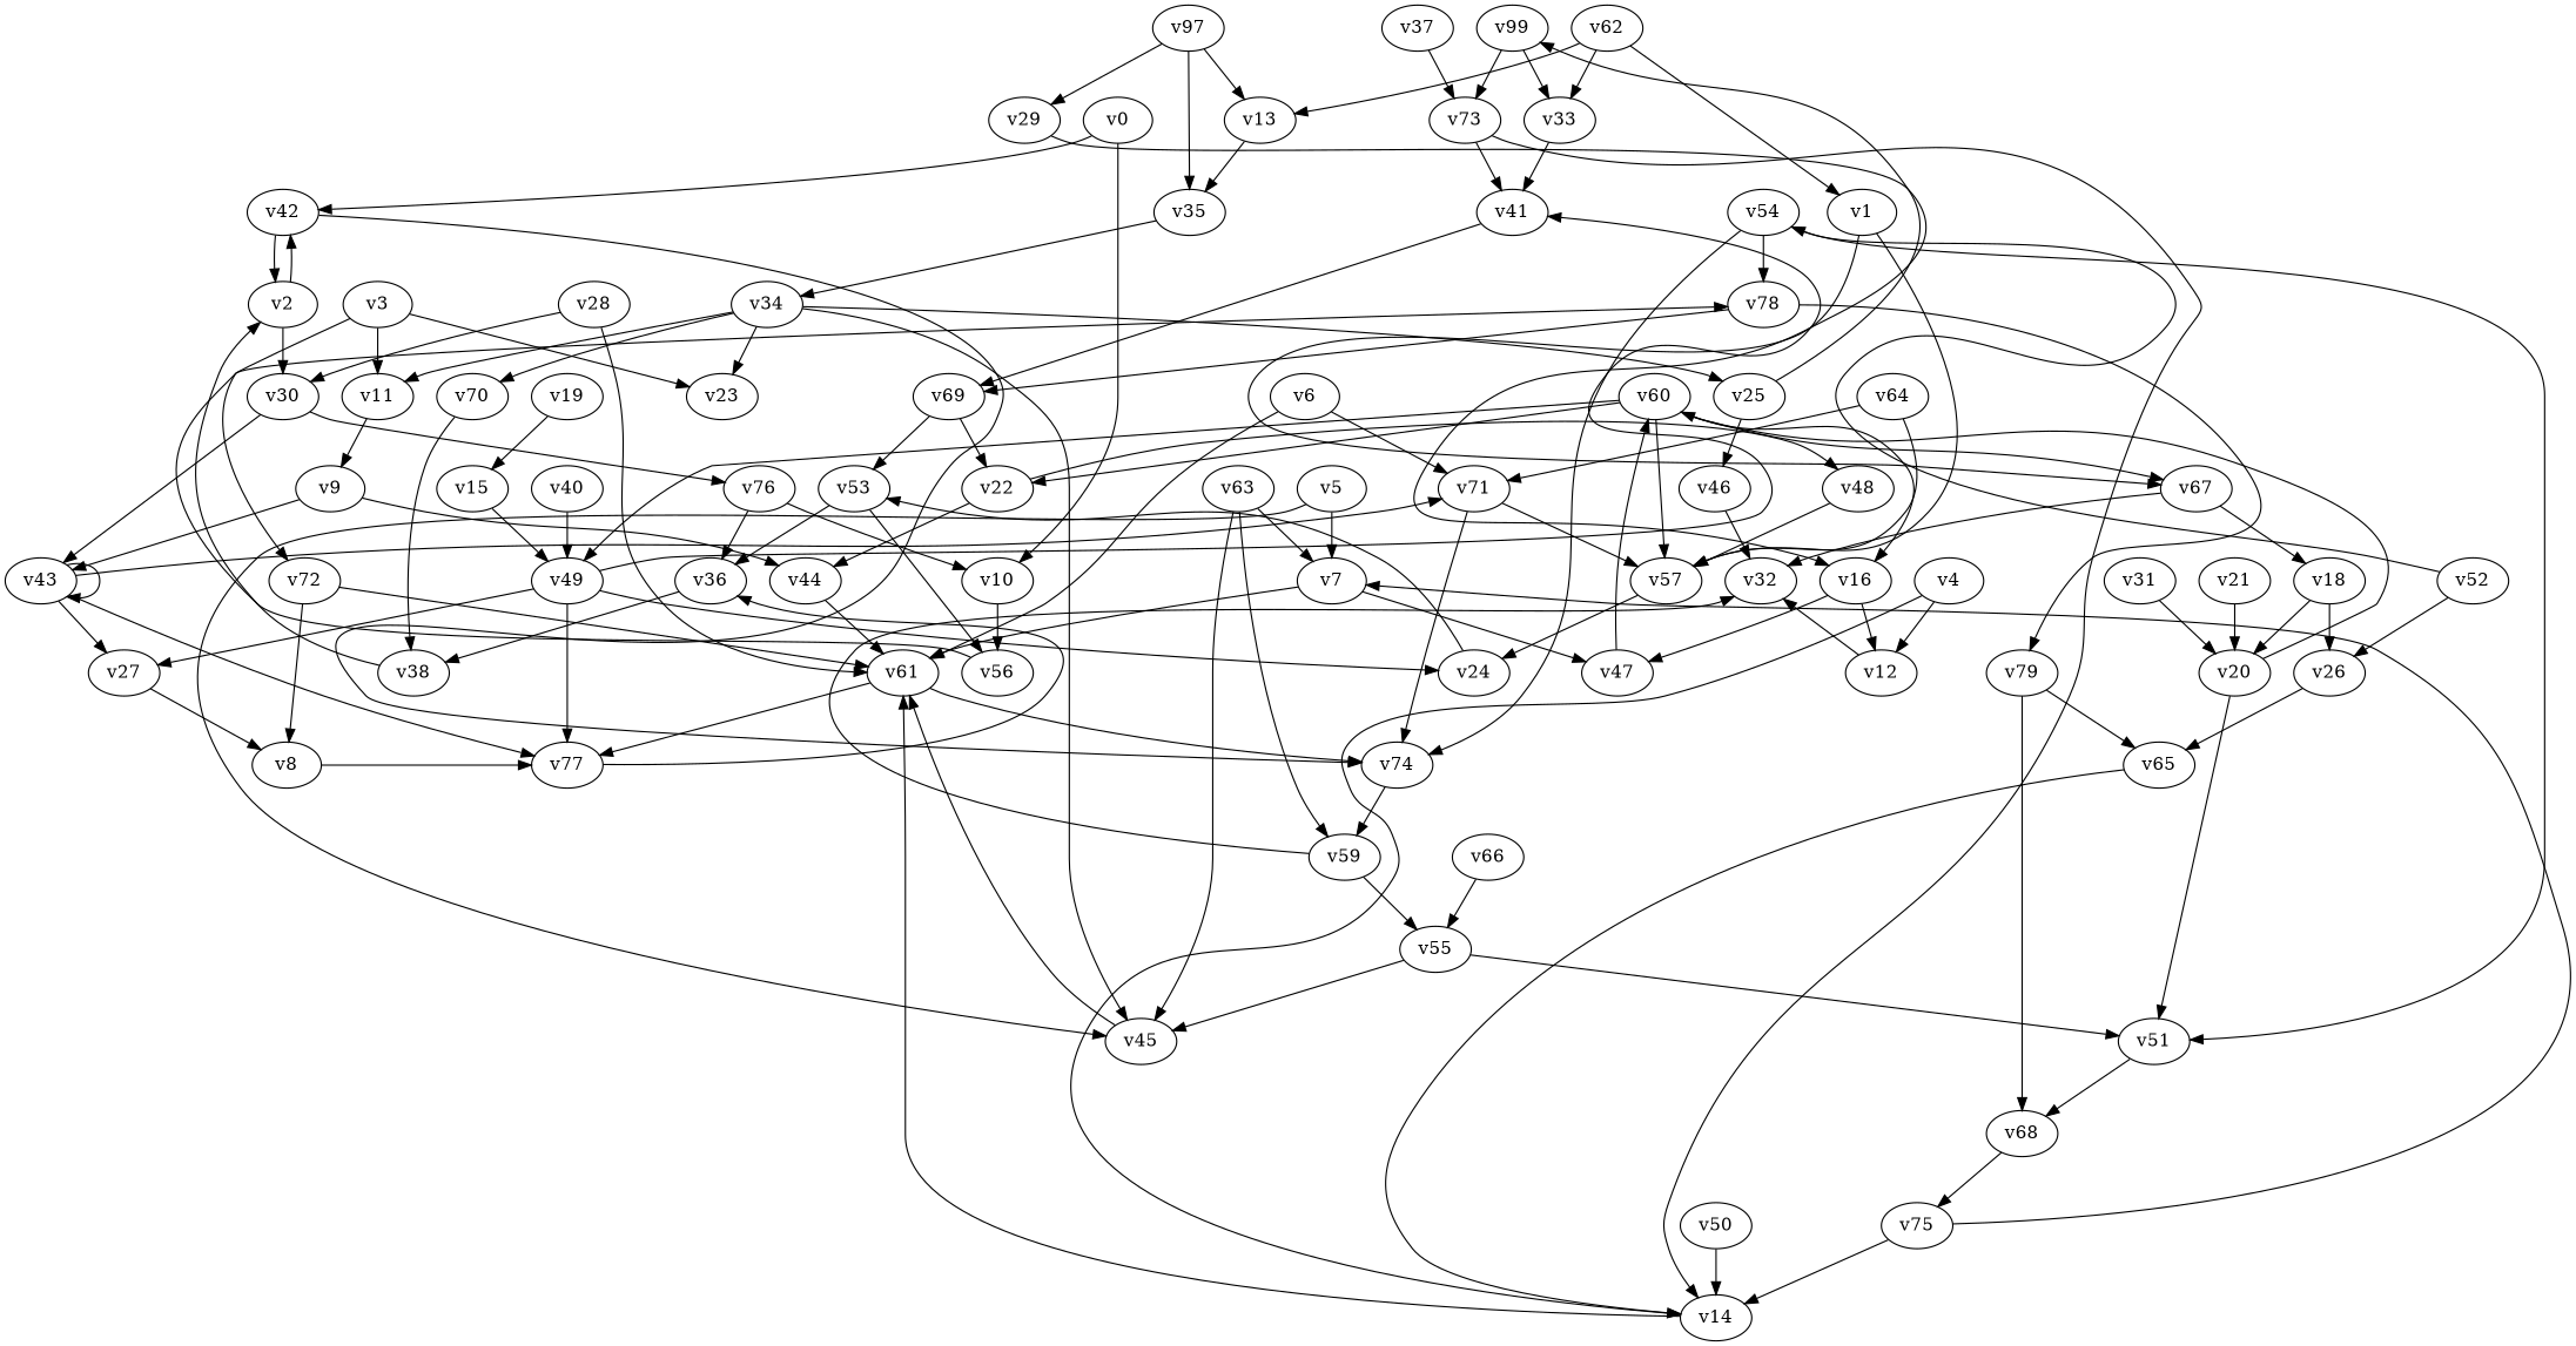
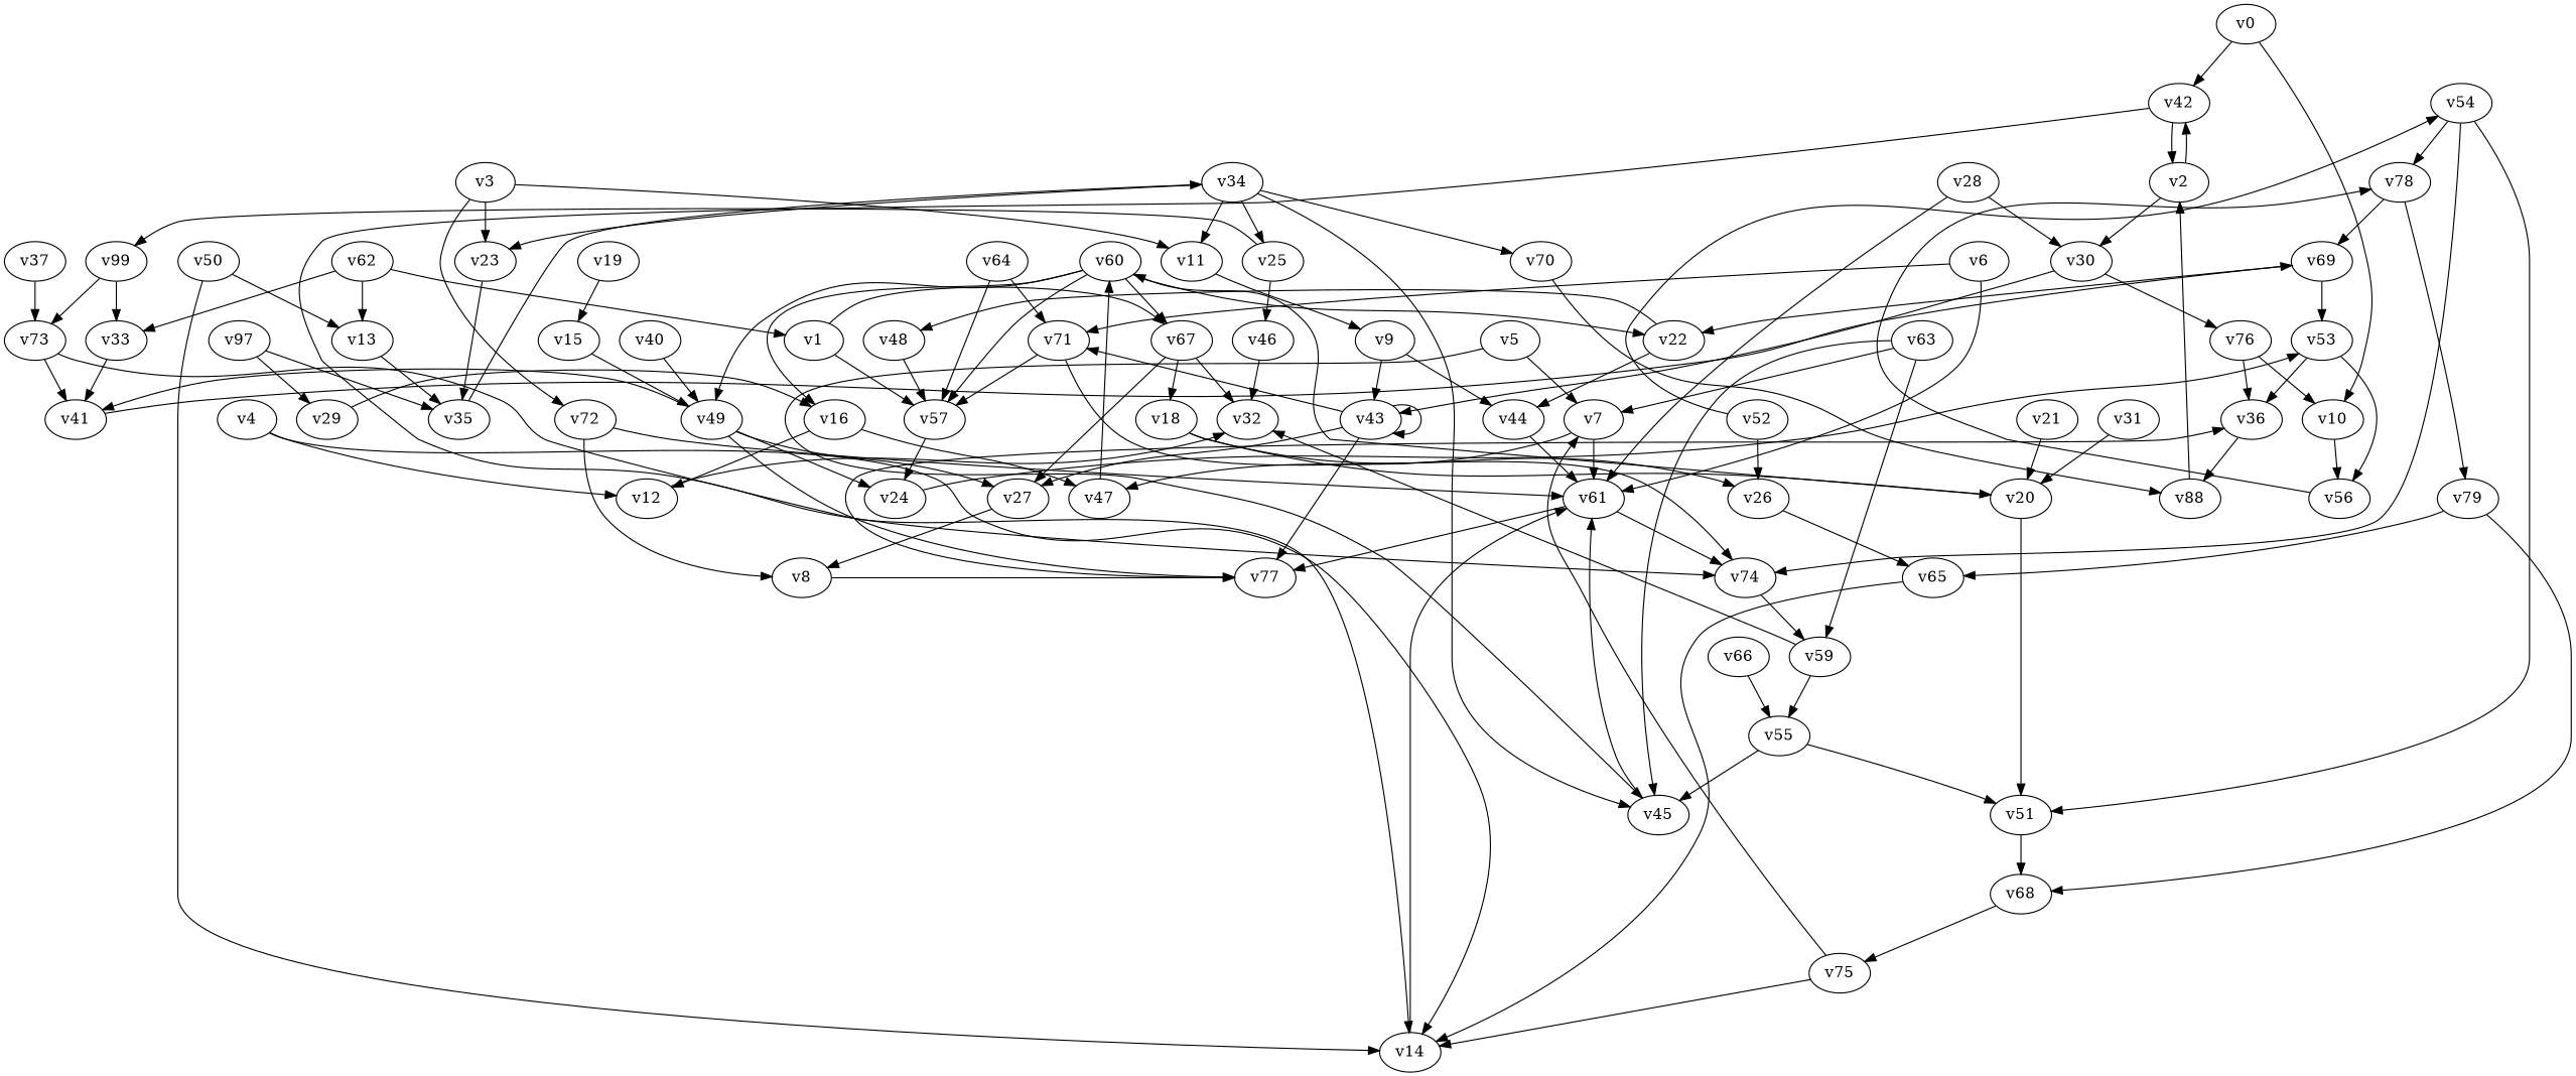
  digraph {
    node [player=1]
    v0
    v10
    v42
    v56
    v2
    v74
    v1
    v57
    v67
    v24
    v32
    v18
    v27 [player=0]
    v30 [player=0]
    v43
    v76
    v3
    v11
    v23 [player=0]
    v72
    v9 [player=0]
    v35 [player=0]
    v61
    v8 [player=0]
    v4 [player=0]
    v12 [player=0]
    v14 [player=0]
    v5
    v7
    v45
    v47
    v6
    v71 [player=0]
    v77
    v60
    v36
    v44
    v78
    v13
    v34
    v49 [player=0]
    v15
    v41 [player=0]
    v16
    n45 [label=v97]
    v29 [player=0]
    v20 [player=0]
    v26
    v51 [player=0]
    v65
    v19
    v68
    v22 [player=0]
    v21 [player=0]
    v48 [player=0]
    v53 [player=0]
    n57 [label=v99]
    v25
    v46
    v33 [player=0]
    v73
    v28 [player=0]
    v31 [player=0]
    v69 [player=0]
    v70
-   v38
+   v38 [label=v88]
    v37 [player=0]
    v40 [player=0]
    v59
    v50 [player=0]
    v75 [player=0]
    v52
    v54 [player=0]
    v79 [player=0]
    v55
    v62 [player=0]
    v63
    v64
    v66 [player=0]
    v0 -> v10
    v0 -> v42
    v10 -> v56
    v42 -> v2
    v42 -> v74 [constraint="t mod 4 == 3"]
    v56 -> v78 [constraint="t >= 5"]
    v2 -> v42
    v2 -> v30
    v74 -> v59
    v1 -> v57
    v1 -> v67 [constraint="t < 14"]
    v57 -> v24
    v67 -> v32
    v67 -> v18
+   v67 -> v27
    v24 -> v53 [constraint="t mod 3 == 1"]
    v18 -> v20
    v18 -> v26
    v27 -> v8
    v30 -> v43
    v30 -> v76
    v43 -> v27
    v43 -> v43
    v43 -> v71 [constraint="t < 8"]
    v43 -> v77
    v76 -> v10
    v76 -> v36
    v3 -> v11
    v3 -> v23
    v3 -> v72
    v11 -> v9
+   v23 -> v35
    v72 -> v61
    v72 -> v8
    v9 -> v43
    v9 -> v44
    v35 -> v34
    v61 -> v74
    v61 -> v77
    v8 -> v77 [constraint="t >= 1"]
    v4 -> v12
    v4 -> v14 [constraint="t >= 4"]
    v12 -> v32 [constraint="t < 15"]
    v14 -> v61
    v5 -> v7
    v5 -> v45 [constraint="t mod 4 == 0"]
    v7 -> v61
    v7 -> v47
    v45 -> v61
    v47 -> v60
    v6 -> v61
    v6 -> v71
    v71 -> v74
    v71 -> v57
    v77 -> v36 [constraint="t < 5"]
    v60 -> v57
    v60 -> v67
    v60 -> v49
    v60 -> v16
    v60 -> v22
    v36 -> v38
    v44 -> v61
    v78 -> v69
    v78 -> v79
    v13 -> v35
    v34 -> v11
    v34 -> v23
    v34 -> v45
    v34 -> v25
    v34 -> v70
    v49 -> v24
    v49 -> v27
    v49 -> v77
    v49 -> v41 [constraint="t >= 3"]
    v15 -> v49
    v41 -> v69 [constraint="t < 8"]
    v16 -> v12
    v16 -> v47
    n45 -> v35
    n45 -> v29
    v29 -> v16 [constraint="t mod 4 == 3"]
    v20 -> v60
    v20 -> v51
    v26 -> v65
    v51 -> v68
    v65 -> v14 [constraint="t < 15"]
    v19 -> v15
    v68 -> v75
    v22 -> v44
    v22 -> v48 [constraint="t mod 4 == 2"]
    v21 -> v20
    v48 -> v57
    v53 -> v56
    v53 -> v36
    n57 -> v33
    n57 -> v73
    v25 -> n57 [constraint="t mod 3 == 0"]
    v25 -> v46
    v46 -> v32
    v33 -> v41
    v73 -> v14 [constraint="t < 12"]
    v73 -> v41
    v28 -> v30
    v28 -> v61
    v31 -> v20
    v69 -> v22
    v69 -> v53
    v70 -> v38
    v38 -> v2
    v37 -> v73
    v40 -> v49
    v59 -> v32 [constraint="t mod 3 == 0"]
    v59 -> v55
    v50 -> v14
-   n45 -> v13
+   v50 -> v13
    v75 -> v14
    v75 -> v7 [constraint="t < 5"]
    v52 -> v26
    v52 -> v54 [constraint="t mod 5 == 2"]
    v54 -> v74
    v54 -> v78
    v54 -> v51
    v79 -> v65
    v79 -> v68
    v55 -> v45
    v55 -> v51
    v62 -> v1
    v62 -> v13
    v62 -> v33
    v63 -> v7
    v63 -> v45
    v63 -> v59
    v64 -> v57
    v64 -> v71
    v66 -> v55
  }
